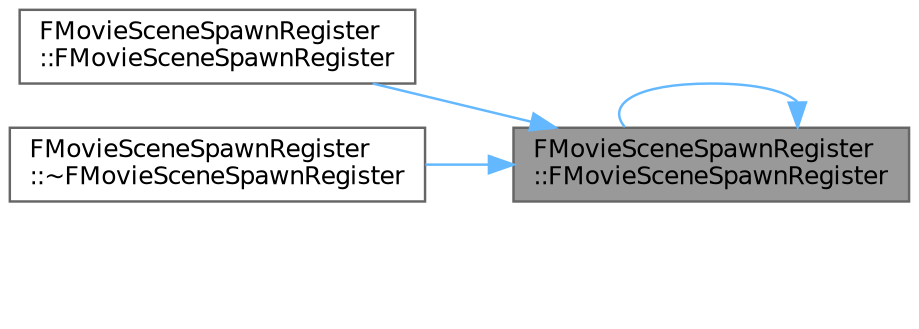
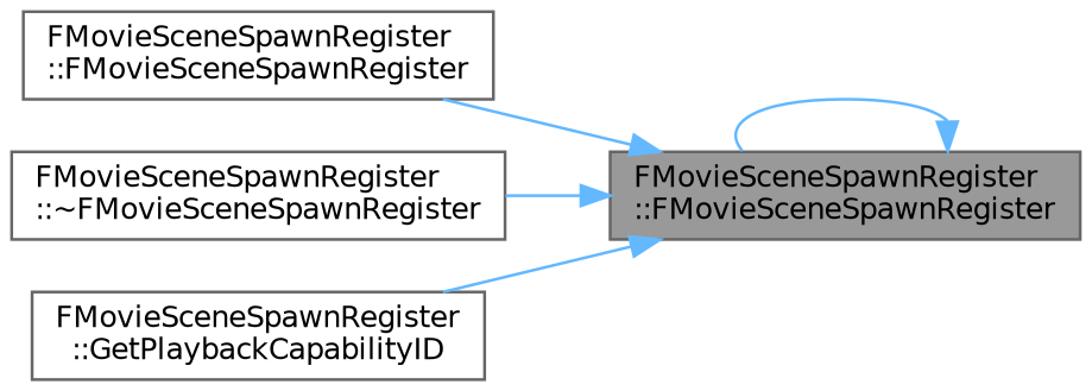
  digraph {
    rankdir=RL
    node [color=grey40 fillcolor=white fontname=Helvetica fontsize=10 shape=box style=filled]
    edge [color=steelblue1 dir=back fontname=Helvetica fontsize=10 labelfontname=Helvetica labelfontsize=10 style=solid]
    n1 [color=gray40 fillcolor=grey60 fontcolor=black height=0.2 label="FMovieSceneSpawnRegister\l::FMovieSceneSpawnRegister" width=0.4]
    n2 [height=0.2 label="FMovieSceneSpawnRegister\l::FMovieSceneSpawnRegister" width=0.4]
    n3 [height=0.2 label="FMovieSceneSpawnRegister\l::~FMovieSceneSpawnRegister" width=0.4]
+   n4 [height=0.2 label="FMovieSceneSpawnRegister\l::GetPlaybackCapabilityID" width=0.4]
    n1 -> n1
    n1 -> n2
    n1 -> n3
+   n1 -> n4
  }
